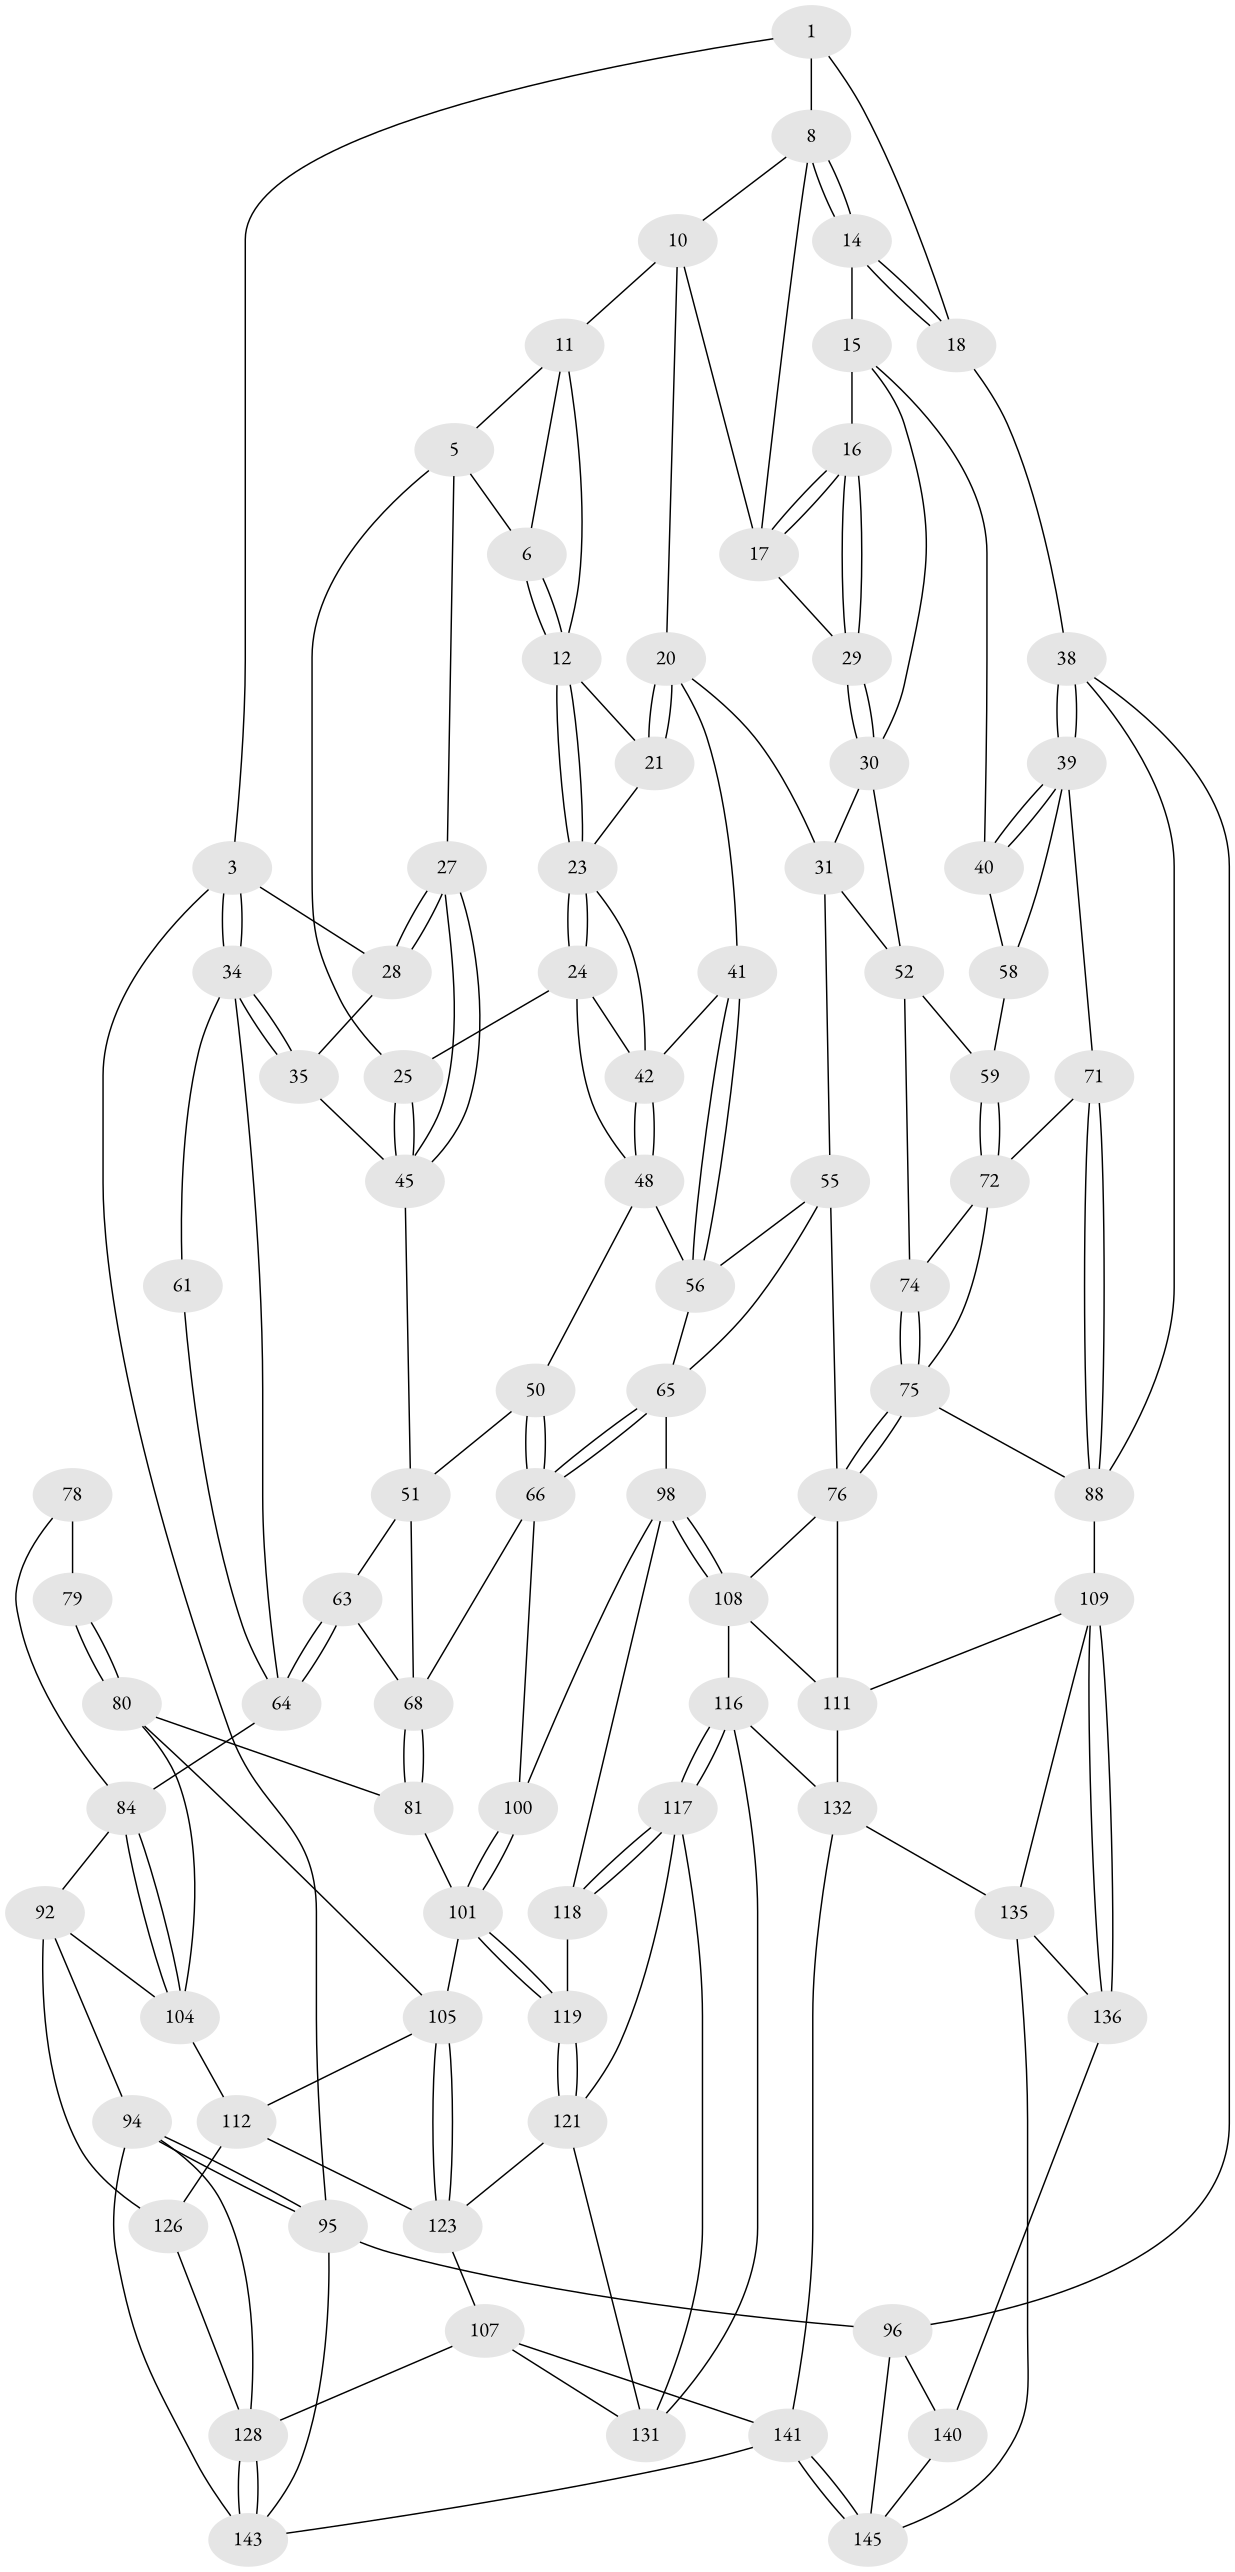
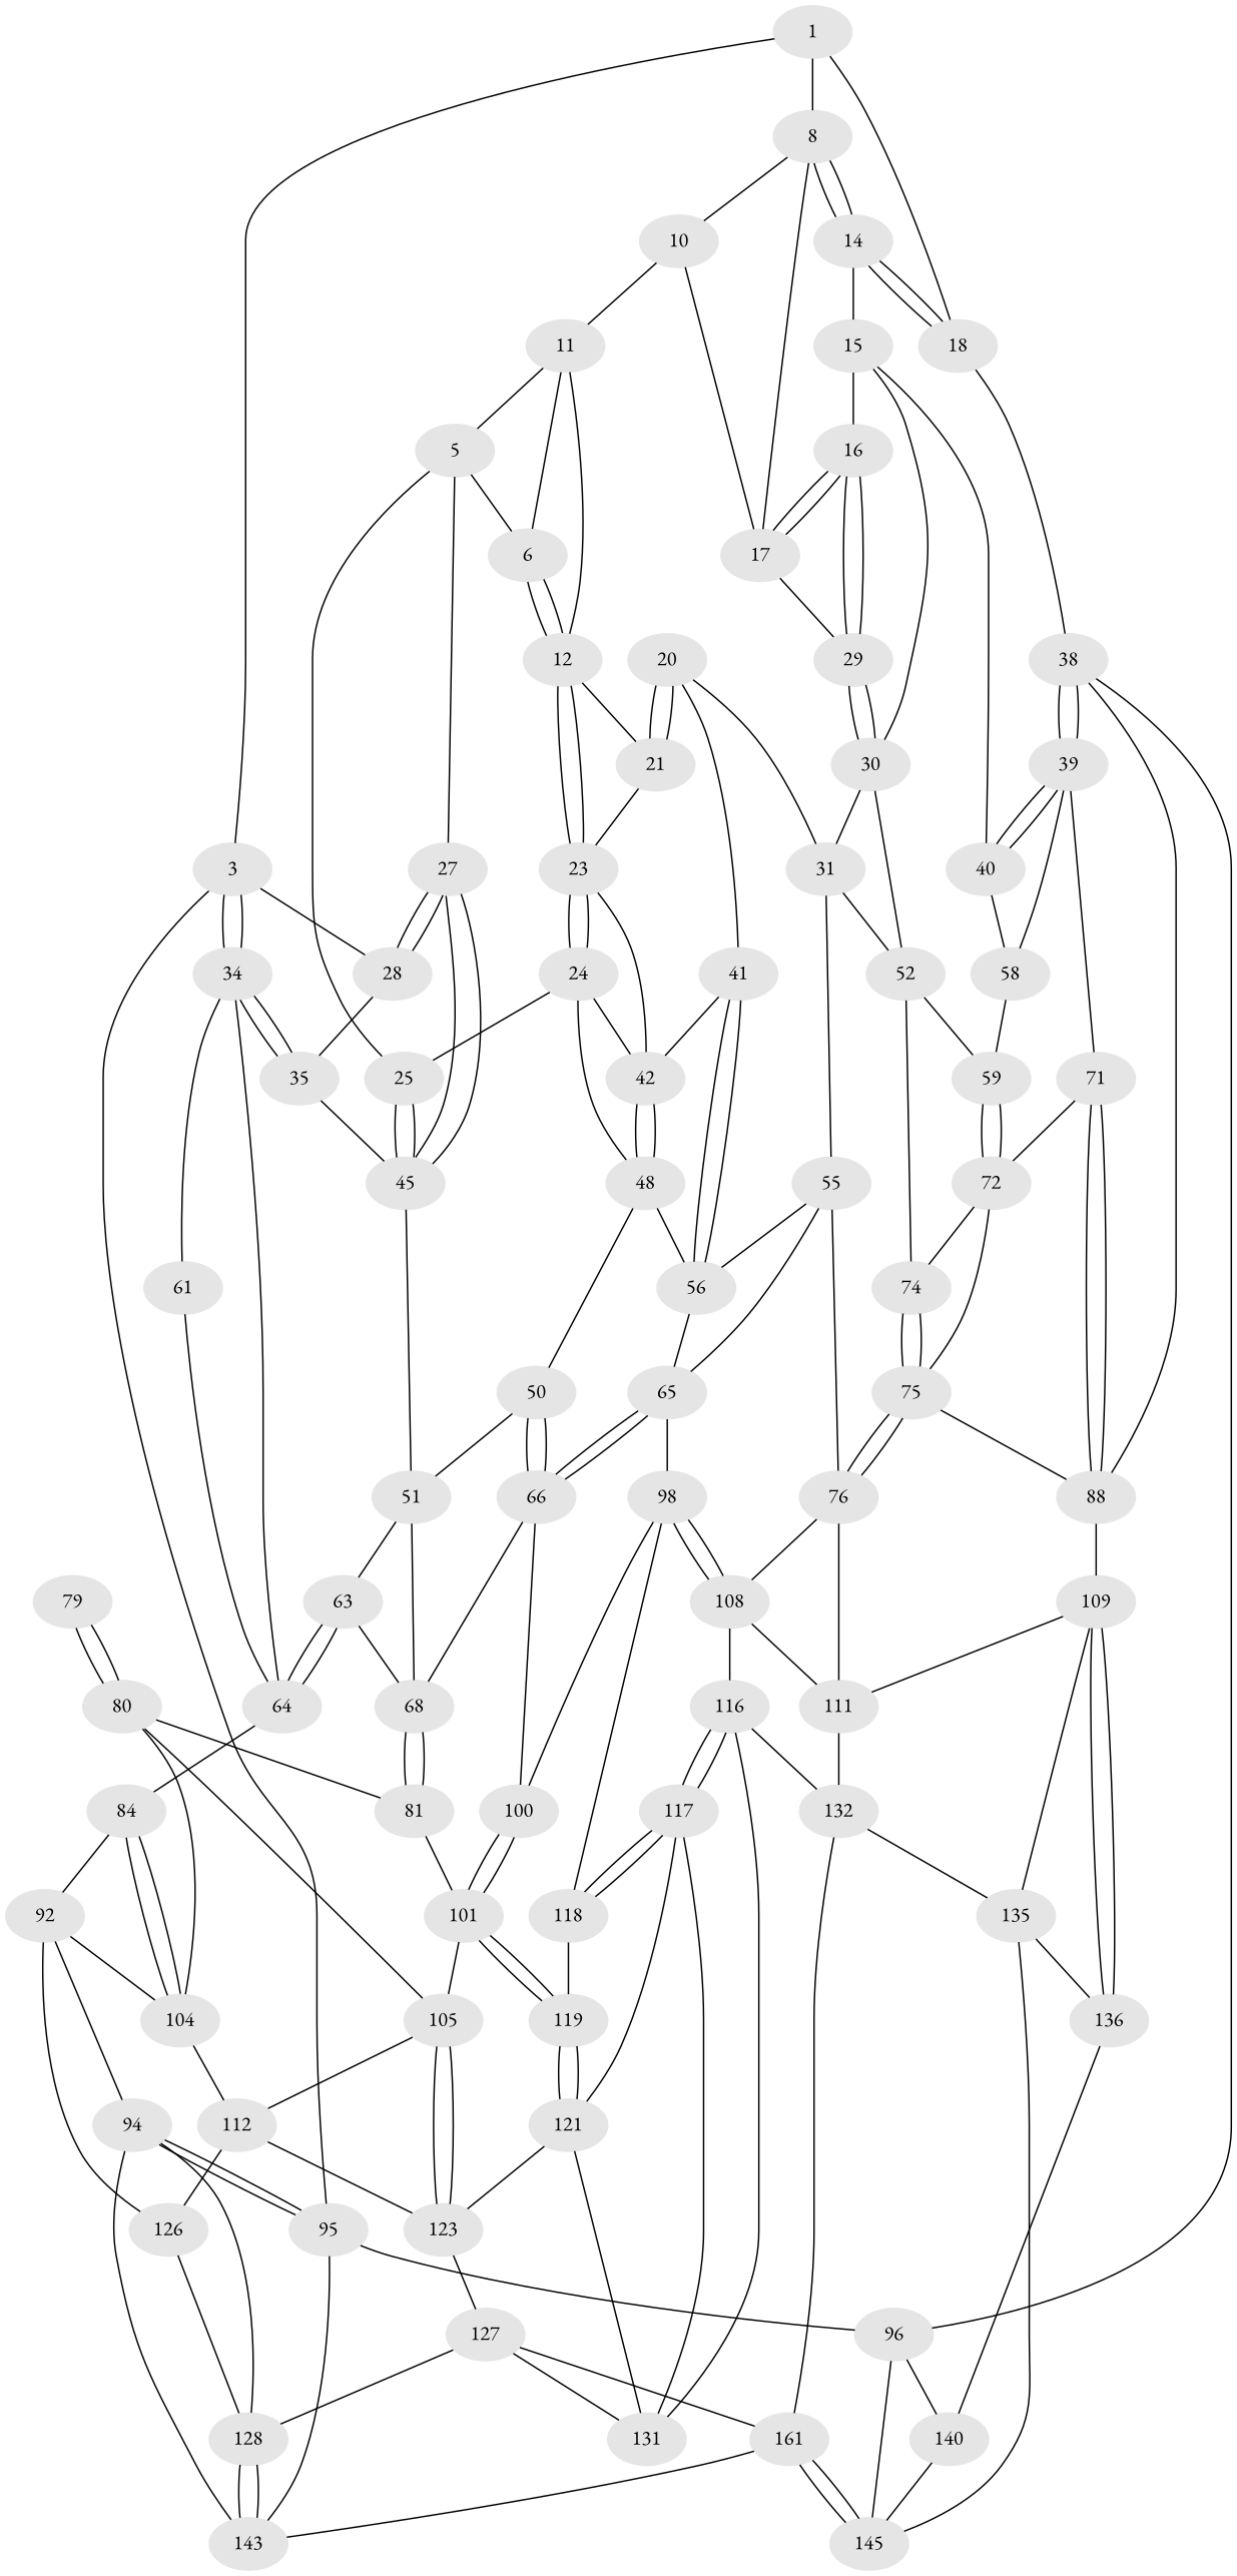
  graph {
    fontname="EB Garamond"
    node [color=gray90 fontname="EB Garamond" style=filled]
    edge [fontname="EB Garamond"]
    1 [super="+2"]
    3 [super="+4"]
    8 [super="+9"]
    18
    28
    34 [super="+60"]
    95
    10 [super="+19"]
    14
    17 [super="+22"]
    38 [super="+90"]
    96 [super="+97"]
    140
    145 [super="+146"]
    5 [super="+26"]
    6 [super="+7"]
    25
    27
    35 [super="+47"]
    61
    64 [super="+86"]
    143 [super="+144"]
    11
    12 [super="+13"]
    45 [super="+46"]
    21
    23 [super="+33"]
    20 [super="+32"]
    15 [super="+36"]
    29
    31 [super="+54"]
    41
    24 [super="+44"]
    42 [super="+43"]
    16
    30 [super="+37"]
    40
    52 [super="+53"]
    58
    39 [super="+70"]
    88 [super="+91"]
    55 [super="+77"]
    56 [super="+57"]
    48 [super="+49"]
    50
    51 [super="+62"]
    59
    74
    65 [super="+87"]
    76 [super="+107"]
    84 [super="+85"]
    71
    109 [super="+110"]
    72 [super="+73"]
    63 [super="+82"]
    68 [super="+69"]
    66 [super="+67"]
    100
    81
    75 [super="+89"]
    98 [super="+99"]
    108 [super="+115"]
    111 [super="+120"]
    104 [super="+114"]
    92 [super="+93"]
    118
    101 [super="+102"]
    116 [super="+130"]
    132 [super="+133"]
-   78 [super="+83"]
    79
    80 [super="+103"]
    105 [super="+106"]
    112 [super="+113"]
    123 [super="+124"]
    119
    94 [super="+139"]
    126
    135 [super="+137"]
    136
    128 [super="+129"]
    121 [super="+122"]
-   127 [super="+138" label=107]
+   127 [super="+138"]
    117 [super="+125"]
    131 [super="+134"]
-   141 [super="+142"]
+   141 [super="+142" label=161]
    1 -- 3
    1 -- 8
    1 -- 18
    3 -- 28
    3 -- 34
    3 -- 34
    3 -- 95
    8 -- 10
    8 -- 14
    8 -- 14
    8 -- 17
    18 -- 38
    28 -- 35
    34 -- 35
    34 -- 35
    34 -- 61
    34 -- 64
    95 -- 96
    95 -- 143
    10 -- 17
    10 -- 11
-   10 -- 20
    14 -- 18
    14 -- 18
    14 -- 15
    17 -- 29
    38 -- 96
    38 -- 39
    38 -- 39
    38 -- 88
    96 -- 140
    96 -- 145
    140 -- 145
    5 -- 6
    5 -- 25
    5 -- 27
    6 -- 11
    6 -- 12
    6 -- 12
    25 -- 45
    25 -- 45
    27 -- 28
    27 -- 28
    27 -- 45
    27 -- 45
    35 -- 45
    61 -- 64
    64 -- 84
    11 -- 5
    11 -- 12
    12 -- 21
    12 -- 23
    12 -- 23
    45 -- 51
    21 -- 23
    23 -- 24
    23 -- 24
    23 -- 42
    20 -- 21
    20 -- 21
    20 -- 31
    20 -- 41
    15 -- 16
    15 -- 30
    15 -- 40
    29 -- 30
    29 -- 30
    31 -- 52
    31 -- 55
    41 -- 42
    41 -- 56
    41 -- 56
    24 -- 25
    24 -- 42
    24 -- 48
    42 -- 48
    42 -- 48
    16 -- 17
    16 -- 17
    16 -- 29
    16 -- 29
    30 -- 31
    30 -- 52
    40 -- 58
    52 -- 59
    52 -- 74
    58 -- 59
    39 -- 40
    39 -- 40
    39 -- 58
    39 -- 71
    88 -- 109
    55 -- 56
    55 -- 65
    55 -- 76
    56 -- 65
    48 -- 56
    48 -- 50
    50 -- 51
    50 -- 66
    50 -- 66
    51 -- 63
    51 -- 68
    59 -- 72
    59 -- 72
    74 -- 75
    74 -- 75
    65 -- 66
    65 -- 66
    65 -- 98
    76 -- 108
    76 -- 111
    84 -- 104
    84 -- 104
    84 -- 92
    71 -- 88
    71 -- 88
    71 -- 72
    109 -- 111
    109 -- 135
    109 -- 136
    109 -- 136
    72 -- 74
    72 -- 75
    63 -- 64
    63 -- 64
    63 -- 68
    68 -- 81
    68 -- 81
    66 -- 68
    66 -- 100
    100 -- 101
    100 -- 101
    81 -- 101
    75 -- 88
    75 -- 76
    75 -- 76
    98 -- 100
    98 -- 108
    98 -- 108
    98 -- 118
    108 -- 111
    108 -- 116
    111 -- 132
    104 -- 112
    92 -- 104
    92 -- 94
    92 -- 126
    118 -- 119
    101 -- 105
    101 -- 119
    101 -- 119
    116 -- 132
    116 -- 117
    116 -- 117
    116 -- 131
    132 -- 135
    132 -- 141
-   78 -- 84
-   78 -- 79 [weight=2]
    79 -- 80
    79 -- 80
    80 -- 81
    80 -- 104
    80 -- 105
    105 -- 112
    105 -- 123
    105 -- 123
    112 -- 123
    112 -- 126
    123 -- 127
    119 -- 121
    119 -- 121
    94 -- 95
    94 -- 95
    94 -- 143
    94 -- 128
    126 -- 128
    135 -- 145
    135 -- 136
    136 -- 140
    128 -- 143
    128 -- 143
    121 -- 123
    121 -- 131
    127 -- 128
    127 -- 131
    127 -- 141
    117 -- 118
    117 -- 118
    117 -- 121
    117 -- 131
    141 -- 145
    141 -- 145
    141 -- 143
  }
